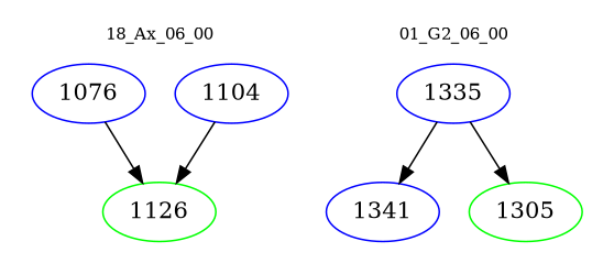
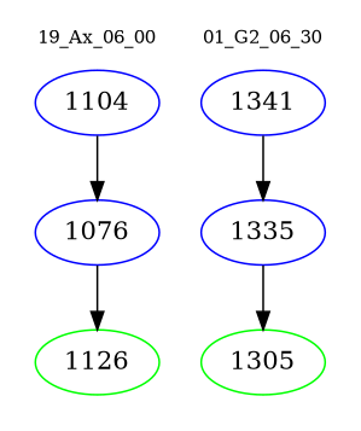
  digraph {
    node [color=blue]
    edge [color=black]
    n1 [label=1104]
    n2 [label=1076]
    n3 [color=green label=1126]
    n4 [label=1341]
    n5 [label=1335]
    n6 [color=green label=1305]
    subgraph cluster_1 {
      color=white
      fontsize=10
-     label="18_Ax_06_00"
+     label="19_Ax_06_00"
      n1
      n2
      n3
    }
    subgraph cluster_2 {
      color=white
      fontsize=10
-     label="01_G2_06_00"
+     label="01_G2_06_30"
      n4
      n5
      n6
    }
-   n1 -> n3
+   n1 -> n2
    n2 -> n3
-   n5 -> n4
+   n4 -> n5
    n5 -> n6
  }
